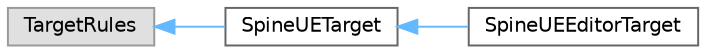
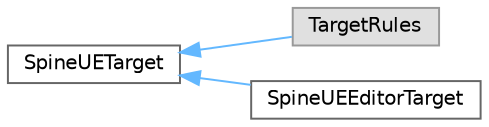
  digraph {
    rankdir=LR
    node [color=grey40 fillcolor=white fontname=Helvetica fontsize=10 shape=box style=filled]
    edge [color=steelblue1 dir=back fontname=Helvetica fontsize=10 labelfontname=Helvetica labelfontsize=10 style=solid]
    n1 [color=grey60 fillcolor="#E0E0E0" height=0.2 label=TargetRules width=0.4]
    n2 [height=0.2 label=SpineUETarget width=0.4]
    n3 [height=0.2 label=SpineUEEditorTarget width=0.4]
-   n1 -> n2
+   n2 -> n1
    n2 -> n3
  }
